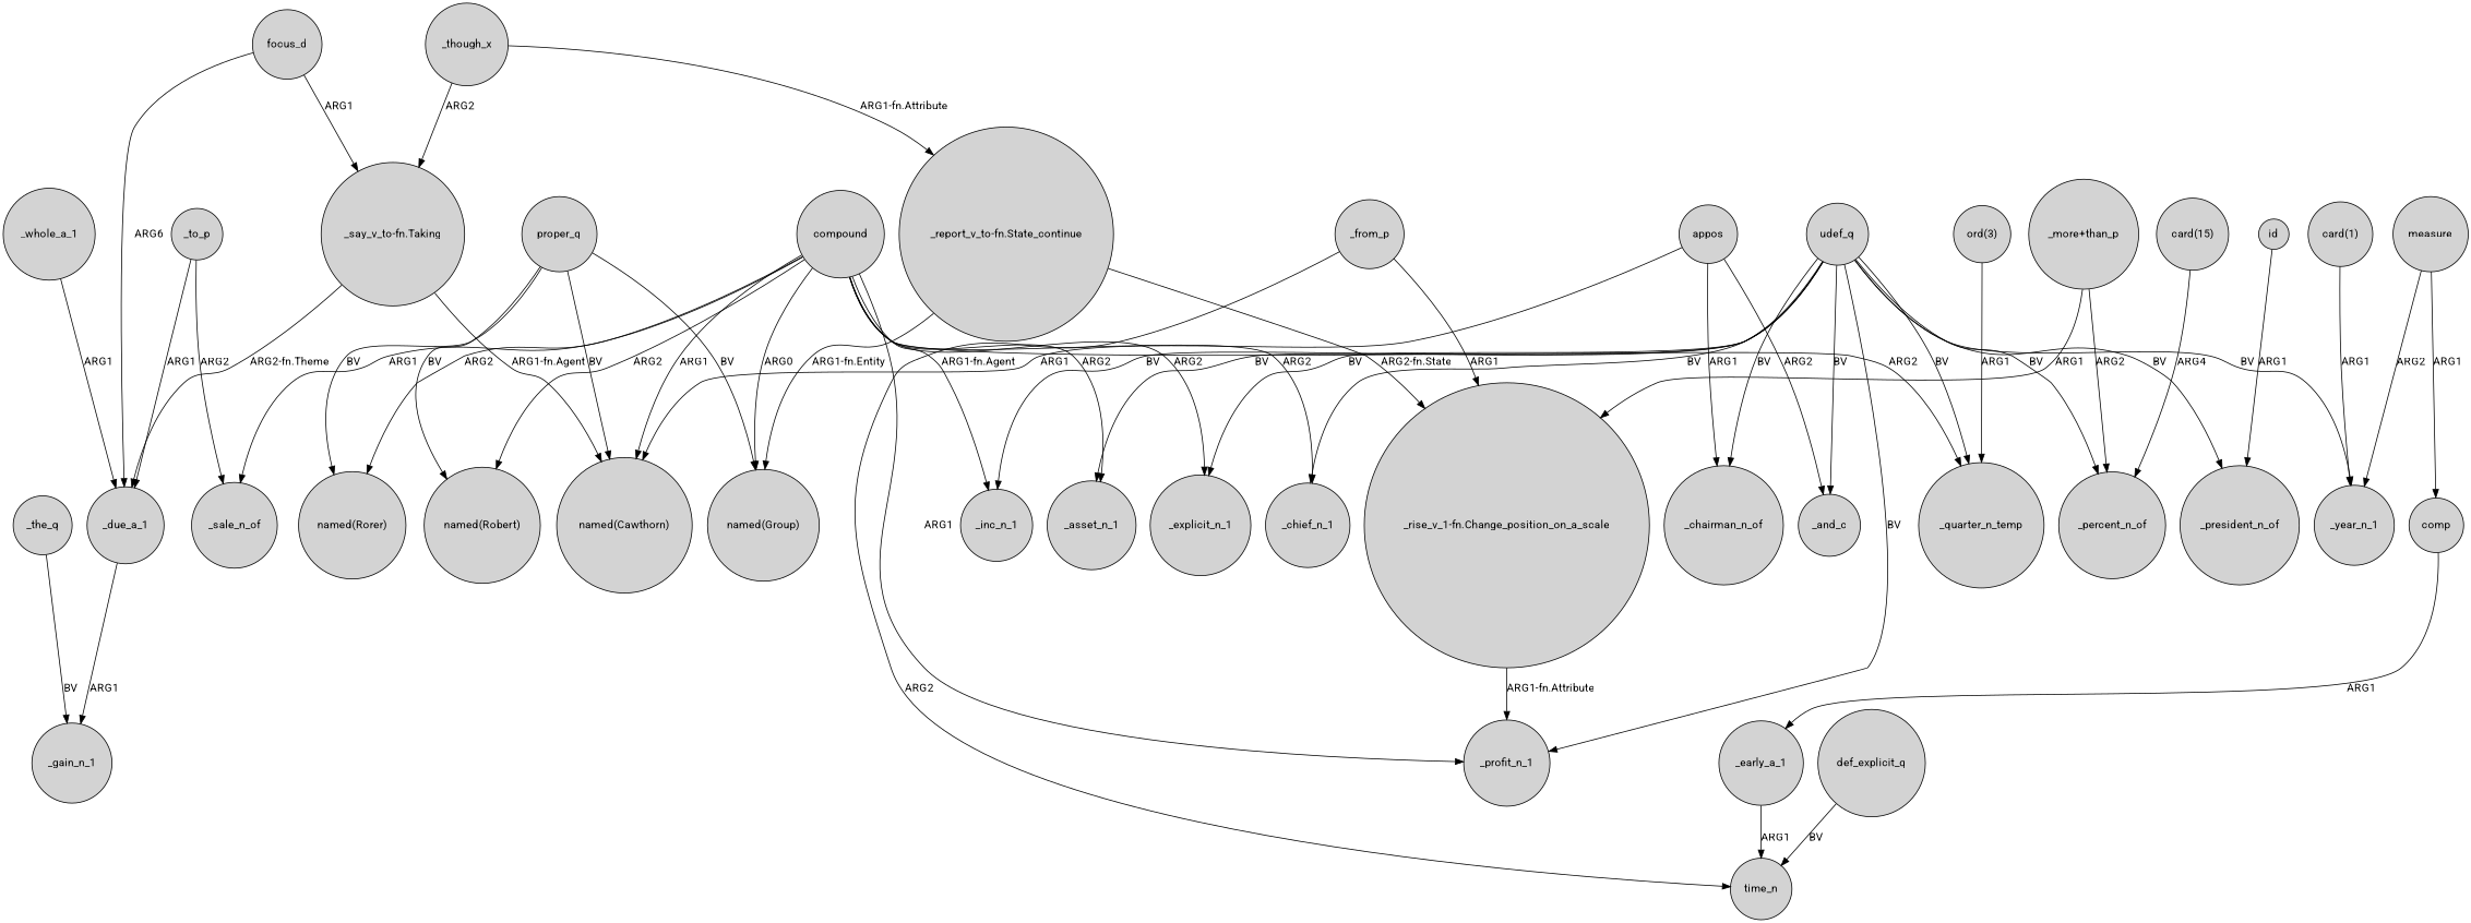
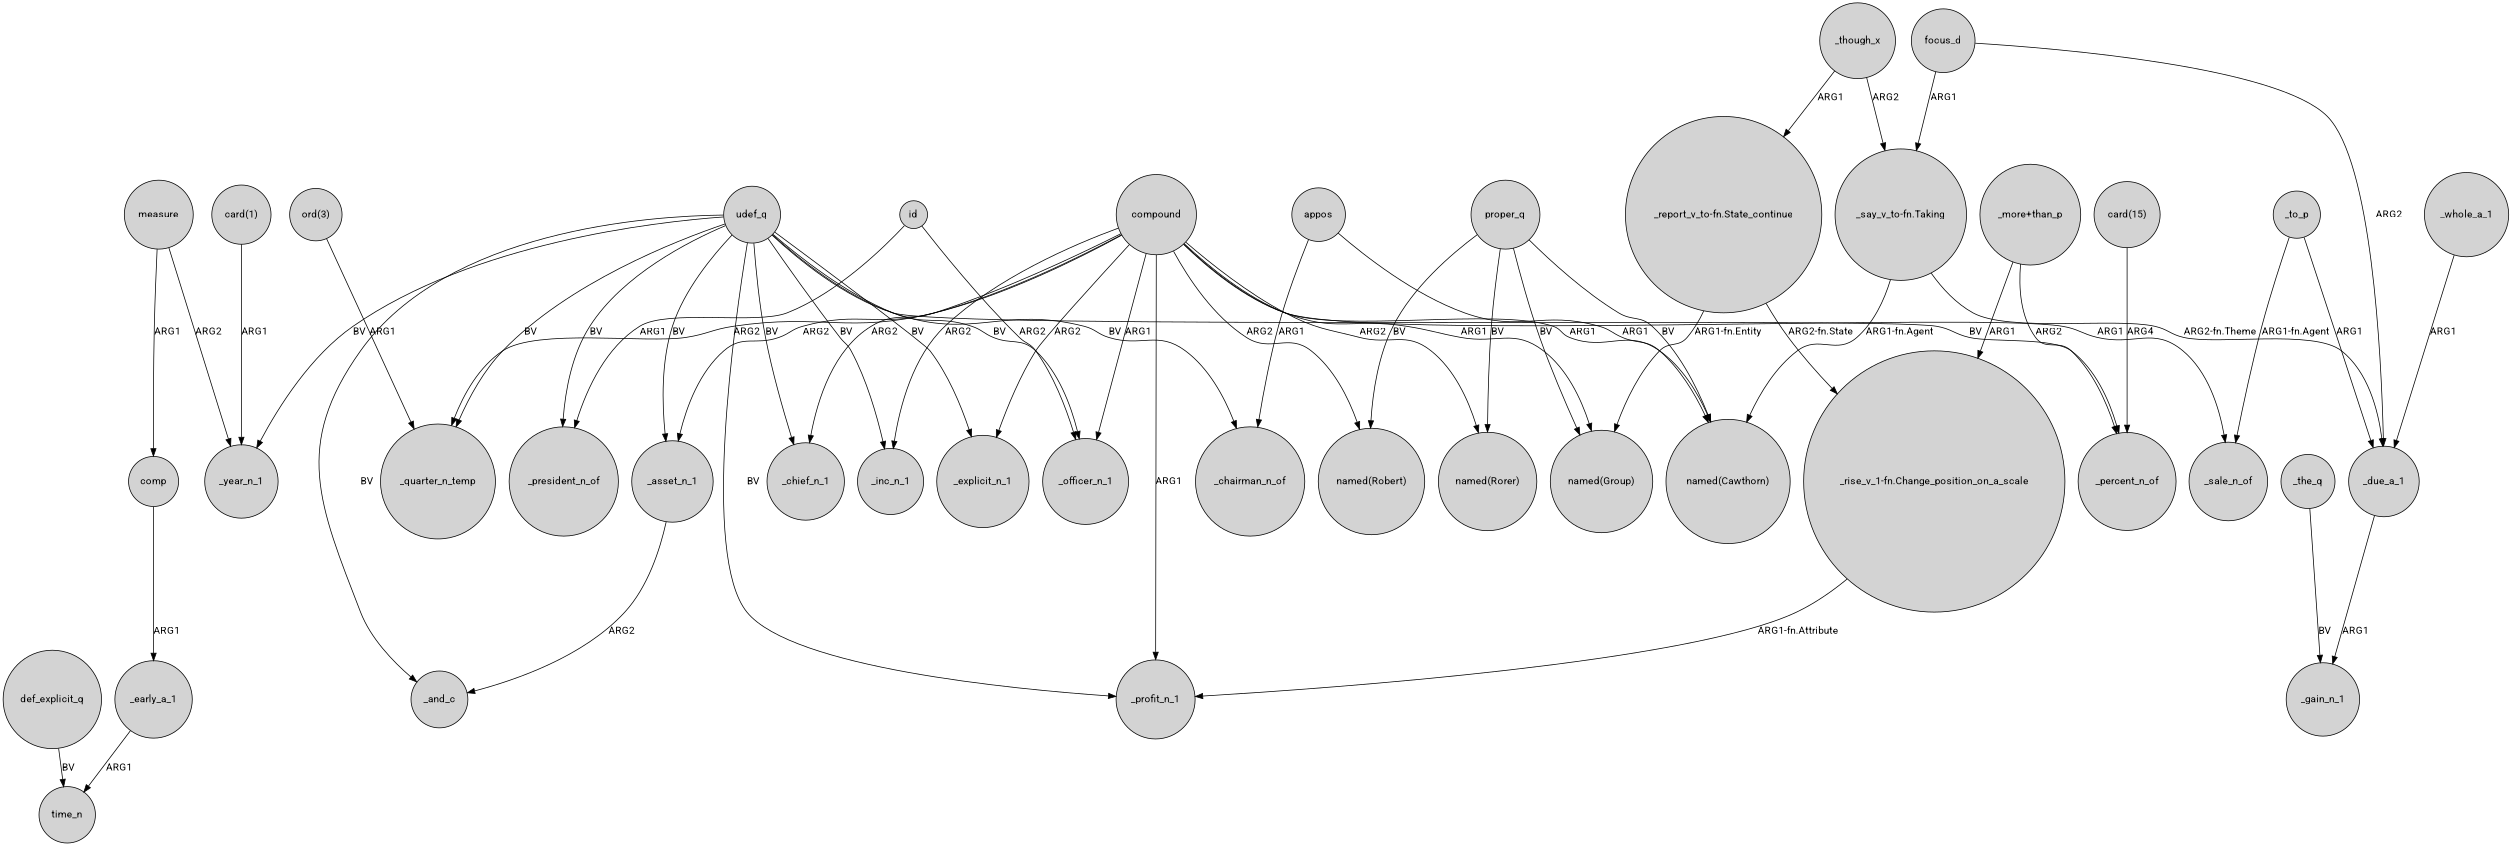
  digraph {
    fontname=Roboto
    node [fontname=Roboto shape=circle style=filled]
    edge [fontname=Roboto]
    _early_a_1
    time_n
    _though_x
    "_say_v_to-fn.Taking"
    "_report_v_to-fn.State_continue"
    _due_a_1
    "named(Cawthorn)"
    "_rise_v_1-fn.Change_position_on_a_scale"
    "named(Group)"
    _gain_n_1
    _profit_n_1
    appos
    _and_c
    _chairman_n_of
    compound
    _chief_n_1
    _quarter_n_temp
    _asset_n_1
    _sale_n_of
    "named(Rorer)"
    _inc_n_1
    n22 [label=_explicit_n_1]
    "named(Robert)"
+   _officer_n_1
    "ord(3)"
    focus_d
    udef_q
    _year_n_1
    _president_n_of
    _percent_n_of
    "card(1)"
    comp
    proper_q
-   _from_p
    _to_p
    "_more+than_p"
    measure
    id
    _whole_a_1
    _the_q
    "card(15)"
    def_explicit_q
    _early_a_1 -> time_n [label=ARG1]
    _though_x -> "_say_v_to-fn.Taking" [label=ARG2]
-   _though_x -> "_report_v_to-fn.State_continue" [label="ARG1-fn.Attribute"]
+   _though_x -> "_report_v_to-fn.State_continue" [label=ARG1]
    "_say_v_to-fn.Taking" -> _due_a_1 [label="ARG2-fn.Theme"]
    "_say_v_to-fn.Taking" -> "named(Cawthorn)" [label="ARG1-fn.Agent"]
    "_report_v_to-fn.State_continue" -> "_rise_v_1-fn.Change_position_on_a_scale" [label="ARG2-fn.State"]
    "_report_v_to-fn.State_continue" -> "named(Group)" [label="ARG1-fn.Entity"]
    _due_a_1 -> _gain_n_1 [label=ARG1]
    "_rise_v_1-fn.Change_position_on_a_scale" -> _profit_n_1 [label="ARG1-fn.Attribute"]
    appos -> "named(Cawthorn)" [label=ARG1]
-   appos -> _and_c [label=ARG2]
+   _asset_n_1 -> _and_c [label=ARG2]
    appos -> _chairman_n_of [label=ARG1]
    compound -> "named(Cawthorn)" [label=ARG1]
-   compound -> "named(Group)" [label=ARG0]
+   compound -> "named(Group)" [label=ARG1]
    compound -> _profit_n_1 [label=ARG1]
    compound -> _chief_n_1 [label=ARG2]
    compound -> _quarter_n_temp [label=ARG2]
    compound -> _asset_n_1 [label=ARG2]
    compound -> _sale_n_of [label=ARG1]
    compound -> "named(Rorer)" [label=ARG2]
-   compound -> _inc_n_1 [label="ARG1-fn.Agent"]
+   compound -> _inc_n_1 [label=ARG2]
    compound -> n22 [label=ARG2]
    compound -> "named(Robert)" [label=ARG2]
+   compound -> _officer_n_1 [label=ARG1]
    "ord(3)" -> _quarter_n_temp [label=ARG1]
    focus_d -> "_say_v_to-fn.Taking" [label=ARG1]
-   focus_d -> _due_a_1 [label=ARG6]
+   focus_d -> _due_a_1 [label=ARG2]
    udef_q -> _profit_n_1 [label=BV]
    udef_q -> _and_c [label=BV]
    udef_q -> _chairman_n_of [label=BV]
    udef_q -> _chief_n_1 [label=BV]
    udef_q -> _quarter_n_temp [label=BV]
    udef_q -> _asset_n_1 [label=BV]
    udef_q -> _inc_n_1 [label=BV]
    udef_q -> n22 [label=BV]
+   udef_q -> _officer_n_1 [label=BV]
    udef_q -> _year_n_1 [label=BV]
    udef_q -> _president_n_of [label=BV]
    udef_q -> _percent_n_of [label=BV]
    "card(1)" -> _year_n_1 [label=ARG1]
    comp -> _early_a_1 [label=ARG1]
    proper_q -> "named(Cawthorn)" [label=BV]
    proper_q -> "named(Group)" [label=BV]
    proper_q -> "named(Rorer)" [label=BV]
    proper_q -> "named(Robert)" [label=BV]
-   _from_p -> time_n [label=ARG2]
-   _from_p -> "_rise_v_1-fn.Change_position_on_a_scale" [label=ARG1]
    _to_p -> _due_a_1 [label=ARG1]
-   _to_p -> _sale_n_of [label=ARG2]
+   _to_p -> _sale_n_of [label="ARG1-fn.Agent"]
    "_more+than_p" -> "_rise_v_1-fn.Change_position_on_a_scale" [label=ARG1]
    "_more+than_p" -> _percent_n_of [label=ARG2]
    measure -> _year_n_1 [label=ARG2]
    measure -> comp [label=ARG1]
+   id -> _officer_n_1 [label=ARG2]
    id -> _president_n_of [label=ARG1]
    _whole_a_1 -> _due_a_1 [label=ARG1]
    _the_q -> _gain_n_1 [label=BV]
    "card(15)" -> _percent_n_of [label=ARG4]
    def_explicit_q -> time_n [label=BV]
  }
